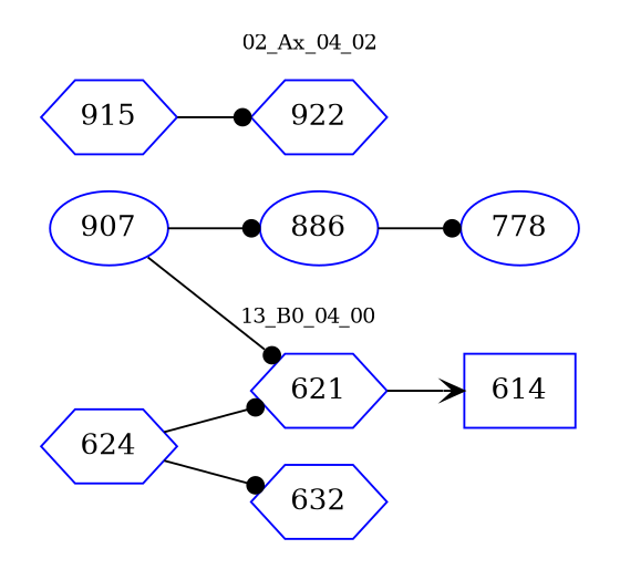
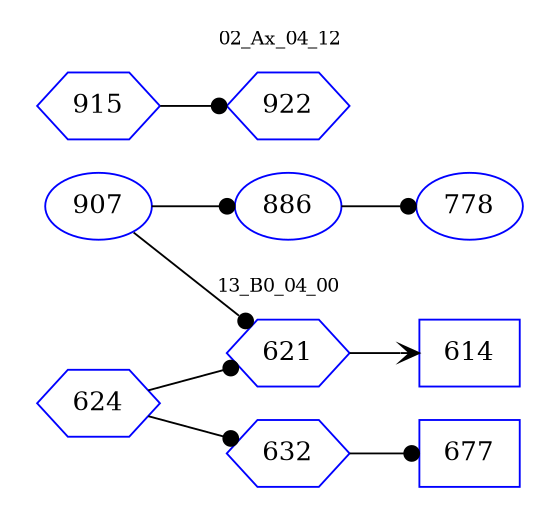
  digraph {
    rankdir=LR
    node [color=blue shape=hexagon]
    edge [arrowhead=dot color=black]
    n1 [label=907 shape=ellipse]
    n2 [label=886 shape=ellipse]
    n3 [label=915]
    n4 [label=778 shape=ellipse]
    n5 [label=922]
    n6 [label=624]
    n7 [label=621]
    n8 [label=632]
    n9 [label=614 shape=box]
+   n10 [label=677 shape=box]
    subgraph cluster_1 {
      color=white
      fontsize=10
-     label="02_Ax_04_02"
+     label="02_Ax_04_12"
      n1
      n2
      n3
      n4
      n5
    }
    subgraph cluster_2 {
      color=white
      fontsize=10
      label="13_B0_04_00"
      n6
      n7
      n8
      n9
+     n10
    }
    n1 -> n2
    n1 -> n7
    n2 -> n4
    n3 -> n5
    n6 -> n7
    n6 -> n8
    n7 -> n9 [arrowhead=vee]
+   n8 -> n10
  }
